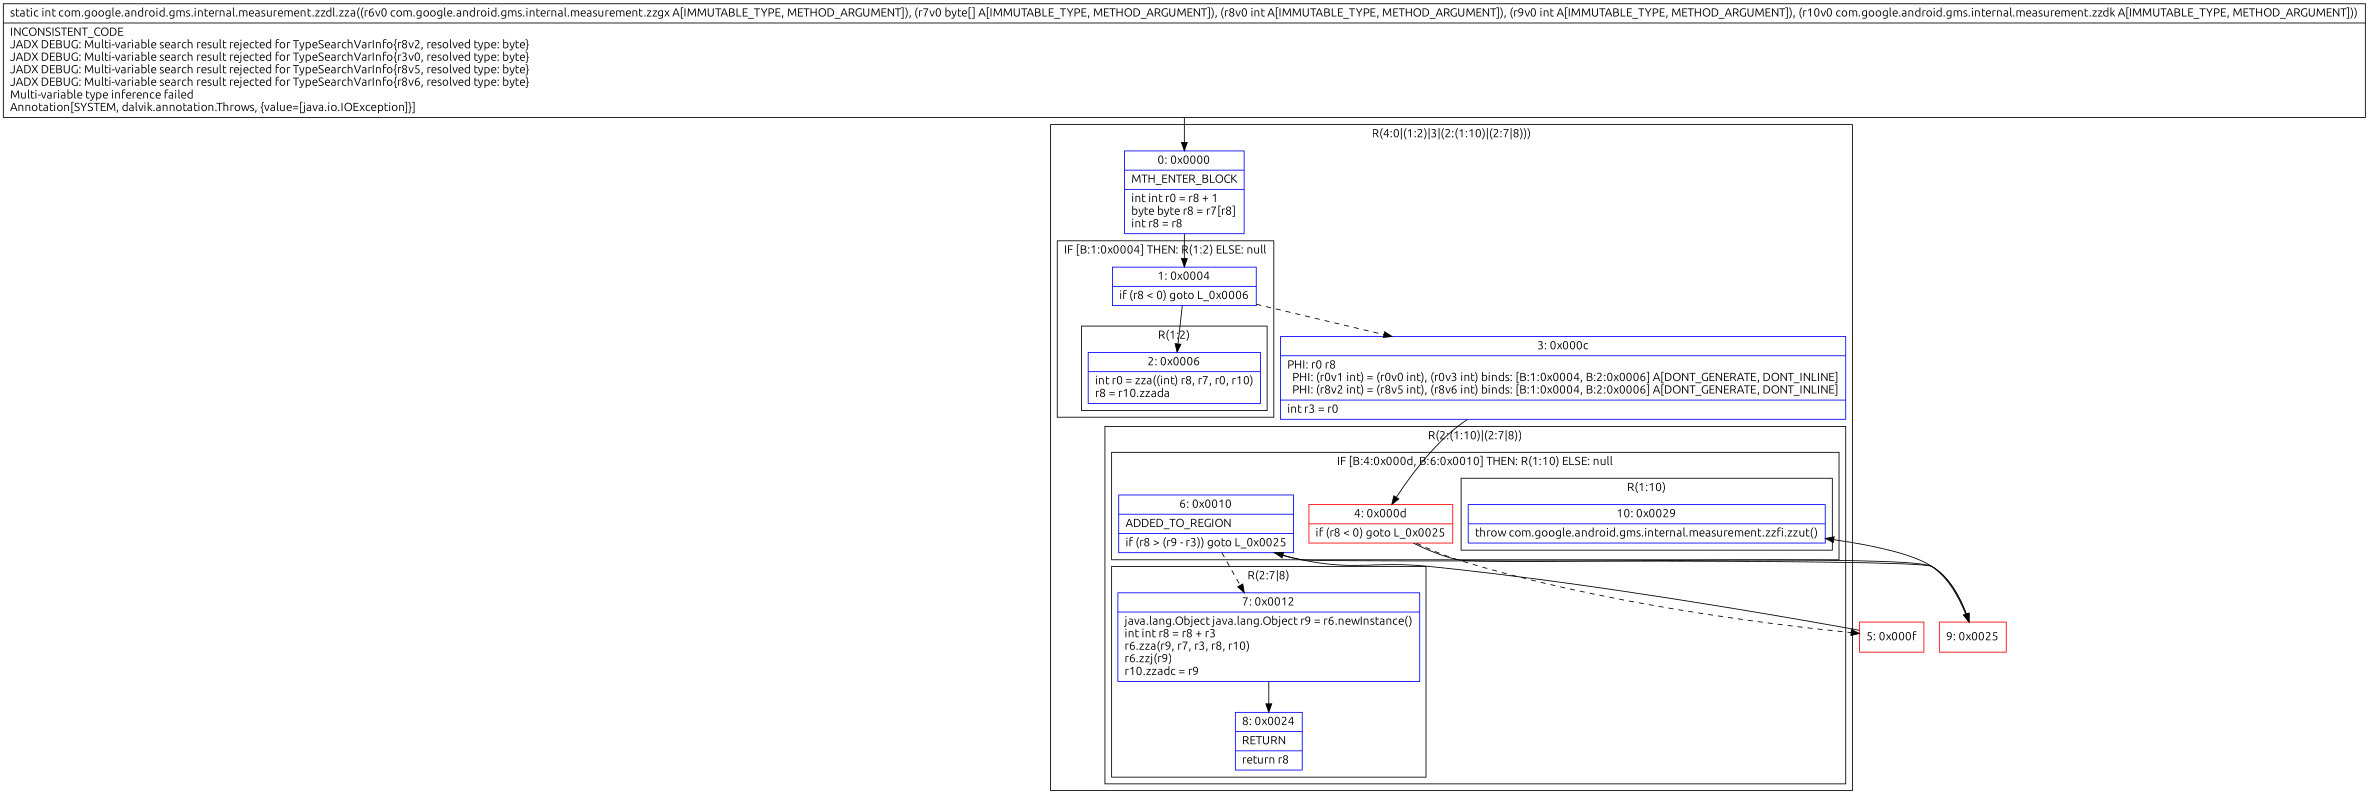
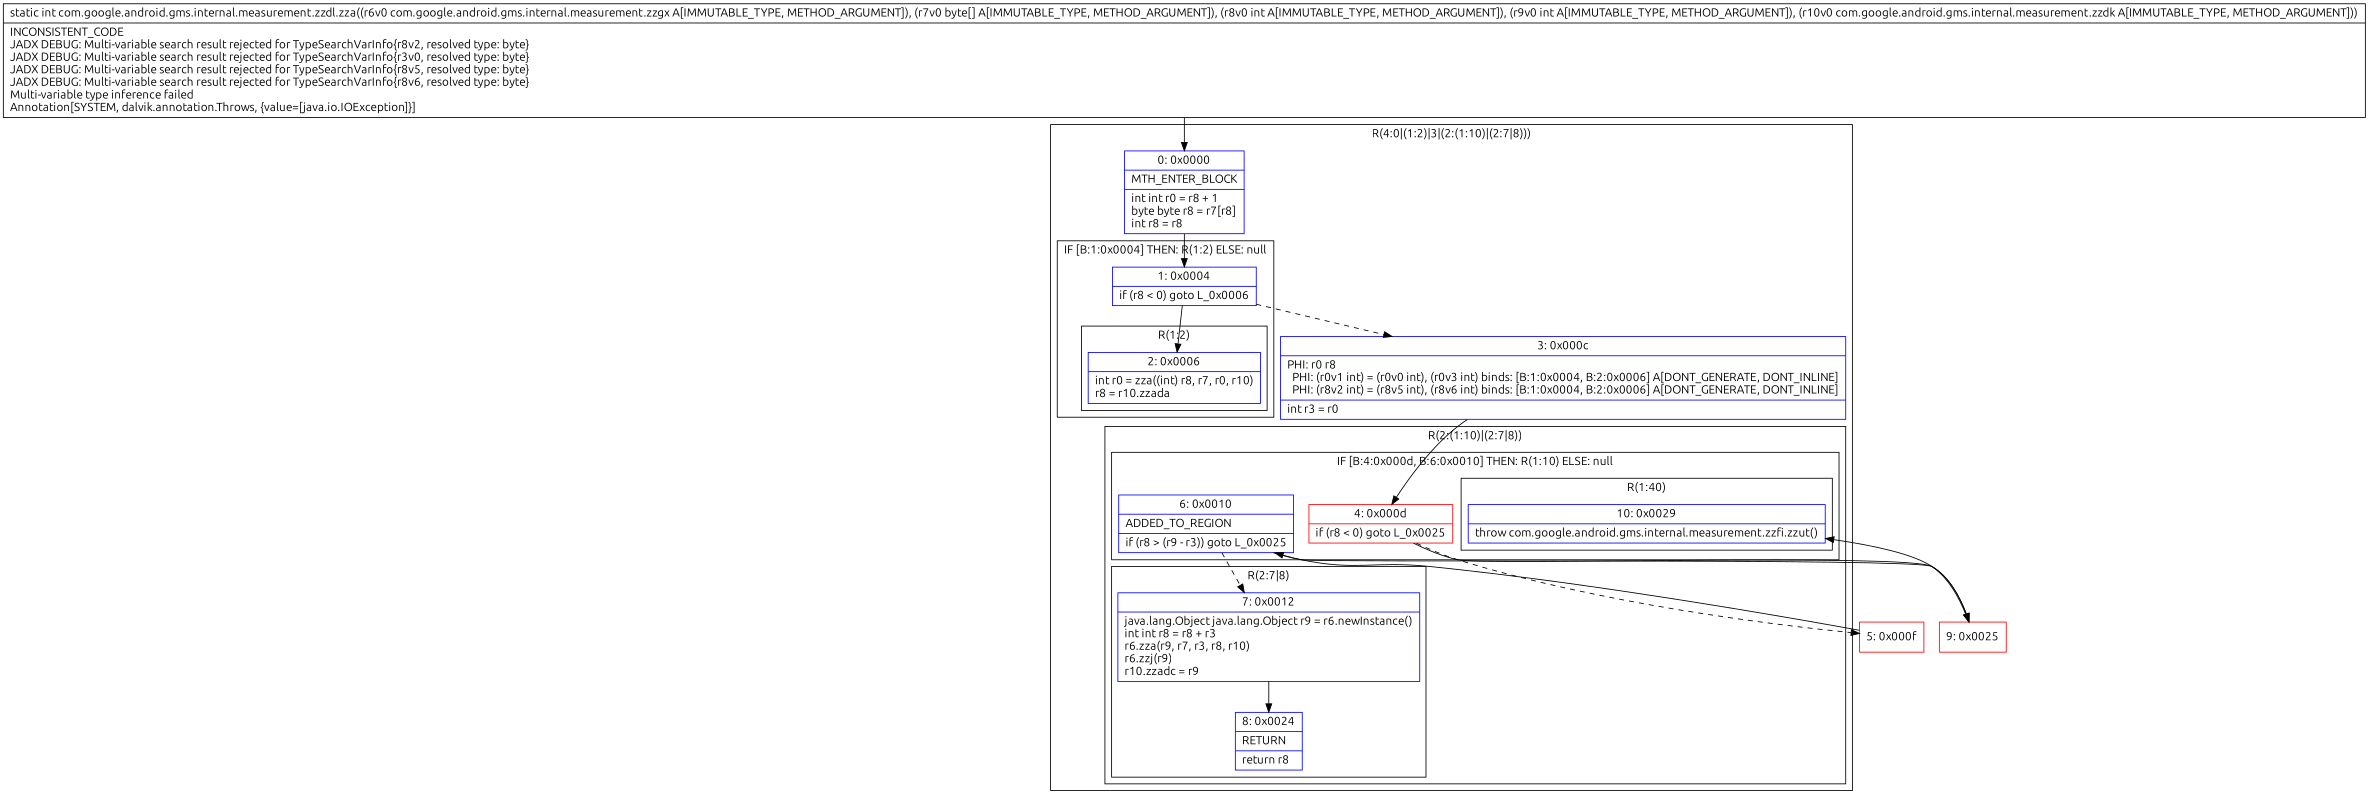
  digraph {
    fontname=Ubuntu
    node [color=blue fontname=Ubuntu shape=record]
    edge [fontname=Ubuntu]
    n1 [label="{2\:\ 0x0006|int r0 = zza((int) r8, r7, r0, r10)\lr8 = r10.zzada\l}"]
    n2 [label="{1\:\ 0x0004|if (r8 \< 0) goto L_0x0006\l}"]
    n3 [label="{10\:\ 0x0029|throw com.google.android.gms.internal.measurement.zzfi.zzut()\l}"]
    n4 [color=red label="{4\:\ 0x000d|if (r8 \< 0) goto L_0x0025\l}"]
    n5 [label="{6\:\ 0x0010|ADDED_TO_REGION\l|if (r8 \> (r9 \- r3)) goto L_0x0025\l}"]
    n6 [label="{7\:\ 0x0012|java.lang.Object java.lang.Object r9 = r6.newInstance()\lint int r8 = r8 + r3\lr6.zza(r9, r7, r3, r8, r10)\lr6.zzj(r9)\lr10.zzadc = r9\l}"]
    n7 [label="{8\:\ 0x0024|RETURN\l|return r8\l}"]
    n8 [label="{0\:\ 0x0000|MTH_ENTER_BLOCK\l|int int r0 = r8 + 1\lbyte byte r8 = r7[r8]\lint r8 = r8\l}"]
    n9 [label="{3\:\ 0x000c|PHI: r0 r8 \l  PHI: (r0v1 int) = (r0v0 int), (r0v3 int) binds: [B:1:0x0004, B:2:0x0006] A[DONT_GENERATE, DONT_INLINE]\l  PHI: (r8v2 int) = (r8v5 int), (r8v6 int) binds: [B:1:0x0004, B:2:0x0006] A[DONT_GENERATE, DONT_INLINE]\l|int r3 = r0\l}"]
    n10 [color=red label="{5\:\ 0x000f}"]
    n11 [color=red label="{9\:\ 0x0025}"]
    n12 [label="{static int com.google.android.gms.internal.measurement.zzdl.zza((r6v0 com.google.android.gms.internal.measurement.zzgx A[IMMUTABLE_TYPE, METHOD_ARGUMENT]), (r7v0 byte[] A[IMMUTABLE_TYPE, METHOD_ARGUMENT]), (r8v0 int A[IMMUTABLE_TYPE, METHOD_ARGUMENT]), (r9v0 int A[IMMUTABLE_TYPE, METHOD_ARGUMENT]), (r10v0 com.google.android.gms.internal.measurement.zzdk A[IMMUTABLE_TYPE, METHOD_ARGUMENT]))  | INCONSISTENT_CODE\lJADX DEBUG: Multi\-variable search result rejected for TypeSearchVarInfo\{r8v2, resolved type: byte\}\lJADX DEBUG: Multi\-variable search result rejected for TypeSearchVarInfo\{r3v0, resolved type: byte\}\lJADX DEBUG: Multi\-variable search result rejected for TypeSearchVarInfo\{r8v5, resolved type: byte\}\lJADX DEBUG: Multi\-variable search result rejected for TypeSearchVarInfo\{r8v6, resolved type: byte\}\lMulti\-variable type inference failed\lAnnotation[SYSTEM, dalvik.annotation.Throws, \{value=[java.io.IOException]\}]\l}" color=""]
    subgraph cluster_1 {
      label="R(4:0|(1:2)|3|(2:(1:10)|(2:7|8)))"
      n8
      n9
      subgraph cluster_2 {
        label="IF [B:1:0x0004] THEN: R(1:2) ELSE: null"
        n2
        subgraph cluster_3 {
          label="R(1:2)"
          n1
        }
      }
      subgraph cluster_4 {
        label="R(2:(1:10)|(2:7|8))"
        subgraph cluster_5 {
          label="IF [B:4:0x000d, B:6:0x0010] THEN: R(1:10) ELSE: null"
          n4
          n5
          subgraph cluster_6 {
-           label="R(1:10)"
+           label="R(1:40)"
            n3
          }
        }
        subgraph cluster_7 {
          label="R(2:7|8)"
          n6
          n7
        }
      }
    }
    n2 -> n1
    n2 -> n9 [style=dashed]
    n4 -> n10 [style=dashed]
    n4 -> n11
    n5 -> n6 [style=dashed]
    n5 -> n11
    n6 -> n7
    n8 -> n2
    n9 -> n4
    n10 -> n5
    n11 -> n3
    n12 -> n8
  }
